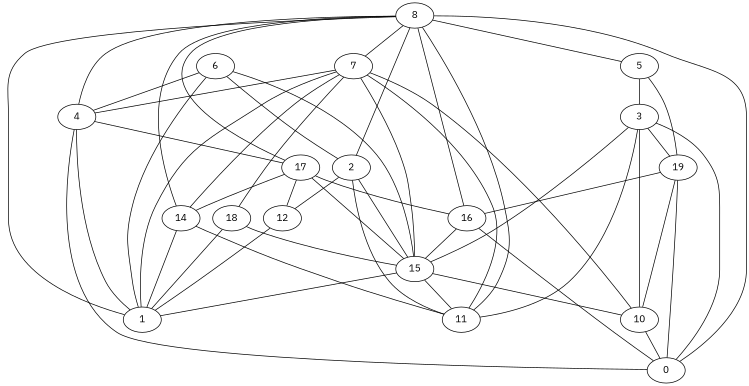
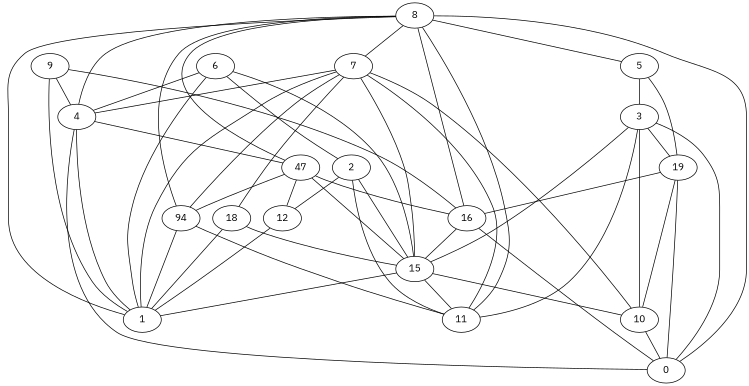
  digraph {
    fontname="IBM Plex Sans"
    node [fontname="IBM Plex Sans"]
    edge [color=black dir=none fontname="IBM Plex Sans"]
    16
    15
    0
    1
    11
    10
    3
-   14
+   14 [label=94]
    19
    18
+   9
    4
-   17
+   17 [label=47]
    5
    8
    2
    7
    12
    6
    subgraph sub_1 {
      16
      15
      0
      1
      11
      10
      3
      14
      19
      18
+     9
      4
      17
      5
      8
      2
      7
      12
      6
    }
    16 -> 15
    16 -> 0
    15 -> 1
    15 -> 11
    15 -> 10
    10 -> 0
    3 -> 15
    3 -> 0
    3 -> 11
    3 -> 10
    3 -> 19
    14 -> 1
    14 -> 11
    19 -> 16
    19 -> 0
    19 -> 10
    18 -> 15
    18 -> 1
+   9 -> 16
+   9 -> 1
+   9 -> 4
    4 -> 0
    4 -> 1
    4 -> 17
    17 -> 16
    17 -> 15
    17 -> 14
    17 -> 12
    5 -> 3
    5 -> 19
    8 -> 16
    8 -> 0
    8 -> 1
    8 -> 11
    8 -> 14
    8 -> 4
    8 -> 17
    8 -> 5
-   8 -> 2
    8 -> 7
    2 -> 15
    2 -> 11
    2 -> 12
    7 -> 15
    7 -> 1
    7 -> 11
    7 -> 10
    7 -> 14
    7 -> 18
    7 -> 4
    12 -> 1
    6 -> 15
    6 -> 1
    6 -> 4
    6 -> 2
  }
